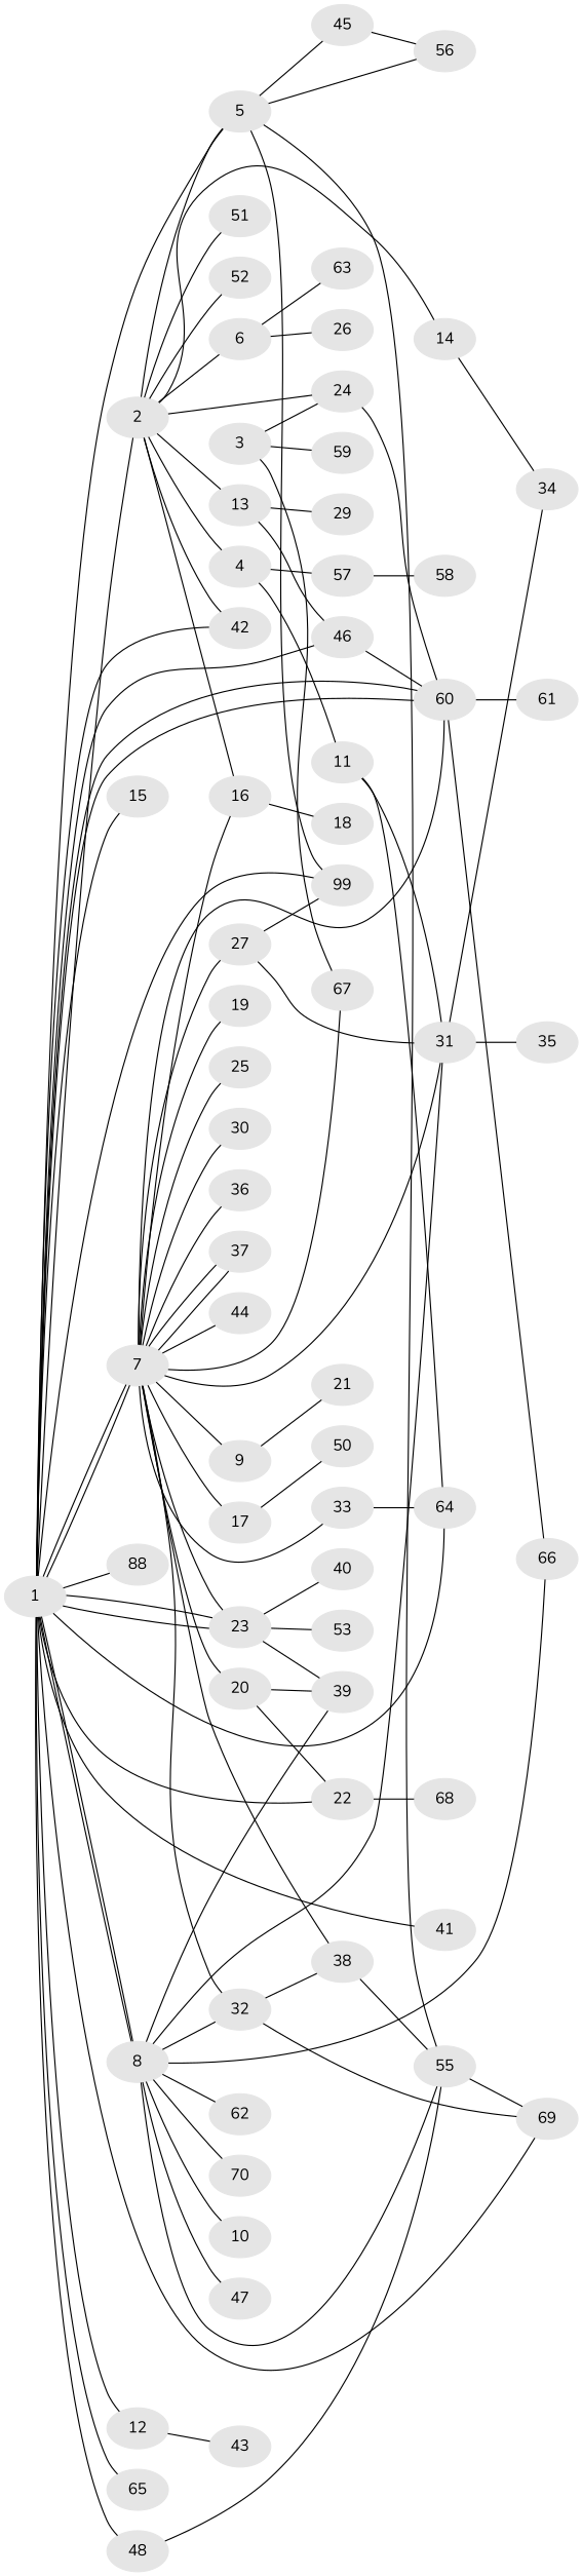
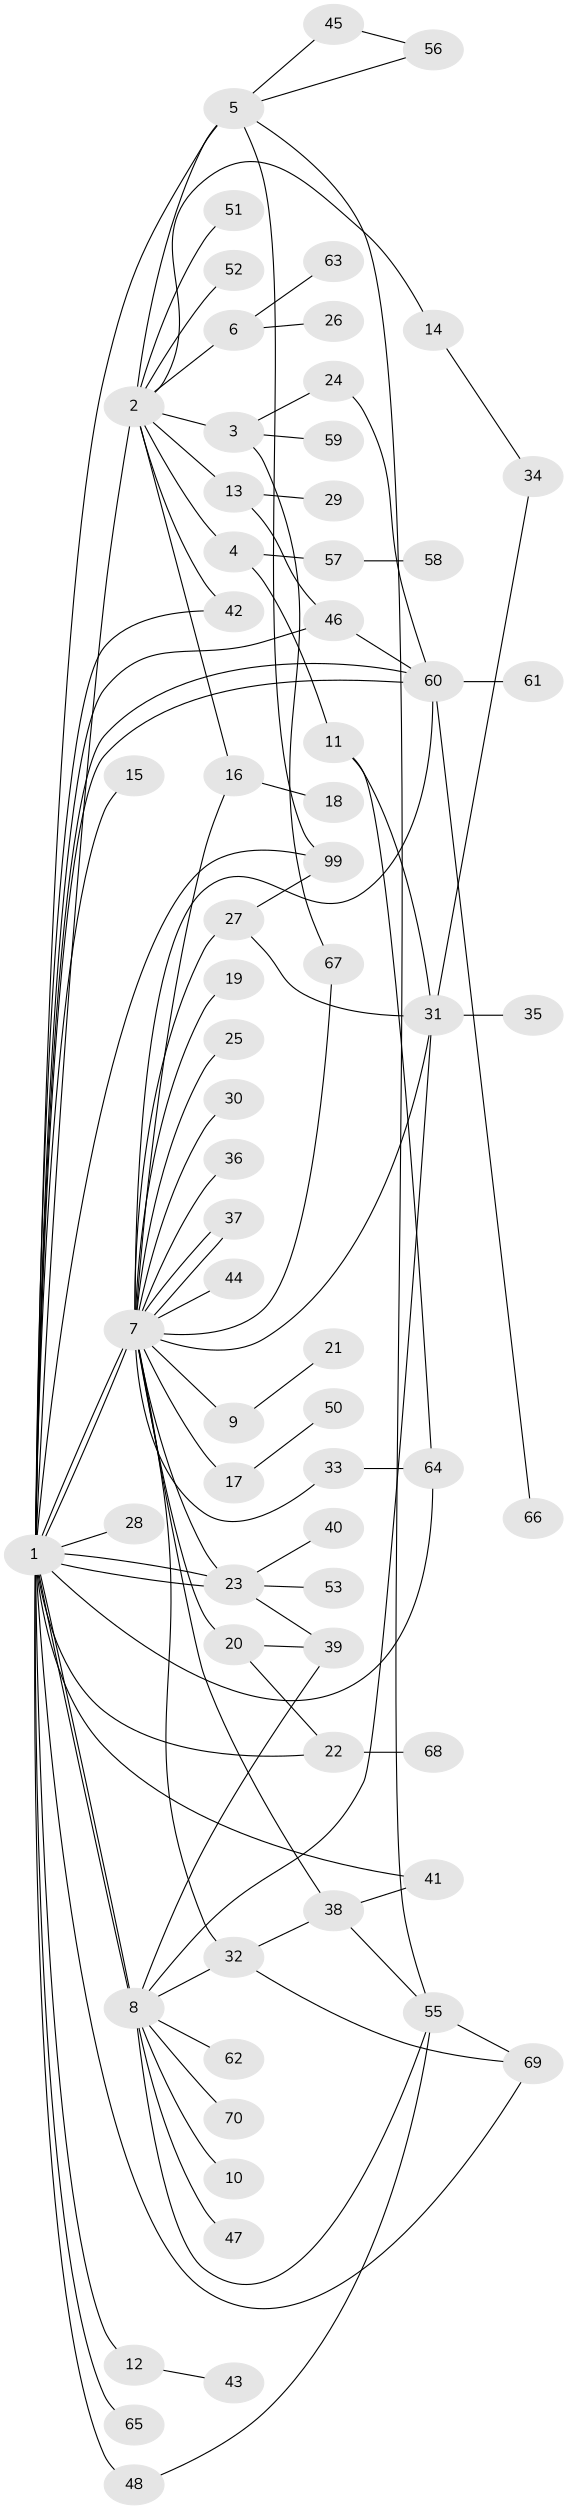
  graph {
    fontname=Nunito
    rankdir=LR
    node [color=gray90 fontname=Nunito style=filled]
    edge [fontname=Nunito]
    1
    2
    5
    7
    8
    12
    15
    22
    23
-   28 [label=88]
+   28
    41
    42
    46
    48
    n15 [label=99]
    60
    64
    65
    69
    3
    4
    6
    13
    14
    16
    51
    52
    45
    55
    56
    67
    31
    9
    17
    19
    20
    25
    27
    30
    32
    33
    36
    37
    38
    44
    10
    39
    47
    62
    66
    70
    43
    68
    40
    53
    61
    59
    24
    11
    57
    26
    63
    29
    34
    18
    58
    35
    21
    50
    1 -- 2
    1 -- 5
    1 -- 7
    1 -- 7
    1 -- 8
    1 -- 8
    1 -- 12
    1 -- 15
    1 -- 22
    1 -- 23
    1 -- 23
    1 -- 28
    1 -- 41
    1 -- 42
    1 -- 46
    1 -- 48
    1 -- n15
    1 -- 60
    1 -- 60
    1 -- 64
    1 -- 65
    1 -- 69
    2 -- 5
    2 -- 42
-   2 -- 24
+   2 -- 3
    2 -- 4
    2 -- 6
    2 -- 13
    2 -- 14
    2 -- 16
    2 -- 51
    2 -- 52
    5 -- n15
    5 -- 45
    5 -- 55
    5 -- 56
    7 -- 23
    7 -- 60
    7 -- 16
    7 -- 67
    7 -- 31
    7 -- 9
    7 -- 17
    7 -- 19
    7 -- 20
    7 -- 25
    7 -- 27
    7 -- 30
    7 -- 32
    7 -- 33
    7 -- 36
    7 -- 37
    7 -- 37
    7 -- 38
    7 -- 44
    8 -- 55
    8 -- 31
    8 -- 32
    8 -- 10
    8 -- 39
    8 -- 47
    8 -- 62
-   8 -- 66
    8 -- 70
    12 -- 43
    22 -- 68
    23 -- 39
    23 -- 40
    23 -- 53
    46 -- 60
    48 -- 55
    60 -- 66
    60 -- 61
    3 -- 67
    3 -- 59
    3 -- 24
    4 -- 11
    4 -- 57
    6 -- 26
    6 -- 63
    13 -- 46
    13 -- 29
    14 -- 34
    16 -- 18
    45 -- 56
    55 -- 69
    31 -- 34
    31 -- 35
    9 -- 21
    17 -- 50
    20 -- 22
    20 -- 39
    27 -- n15
    27 -- 31
    32 -- 69
    32 -- 38
    33 -- 64
+   38 -- 41
    38 -- 55
    24 -- 60
    11 -- 64
    11 -- 31
    57 -- 58
  }
